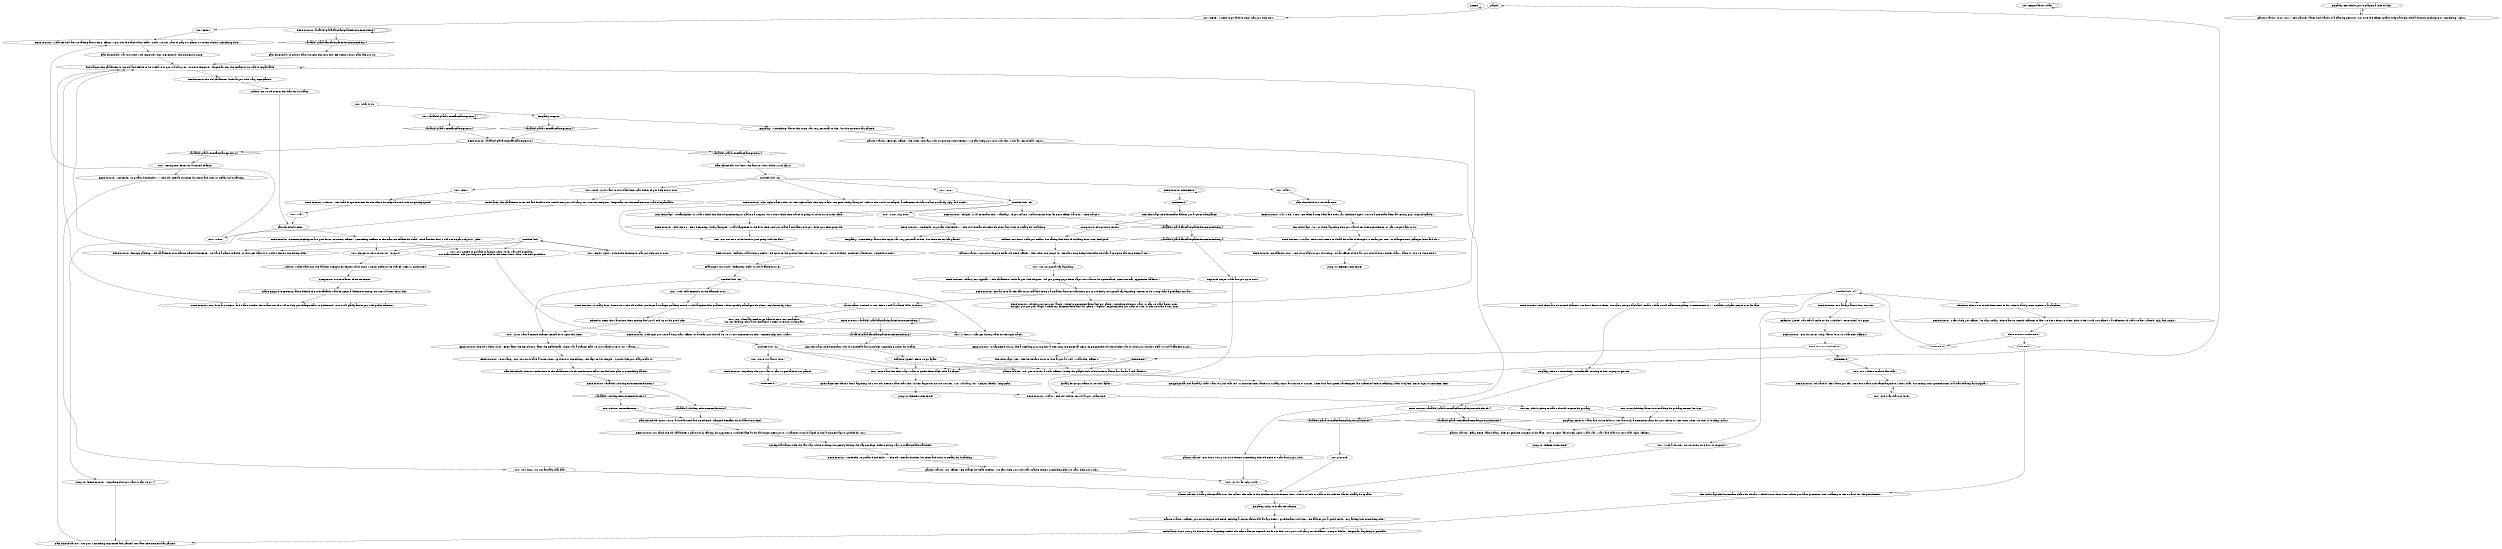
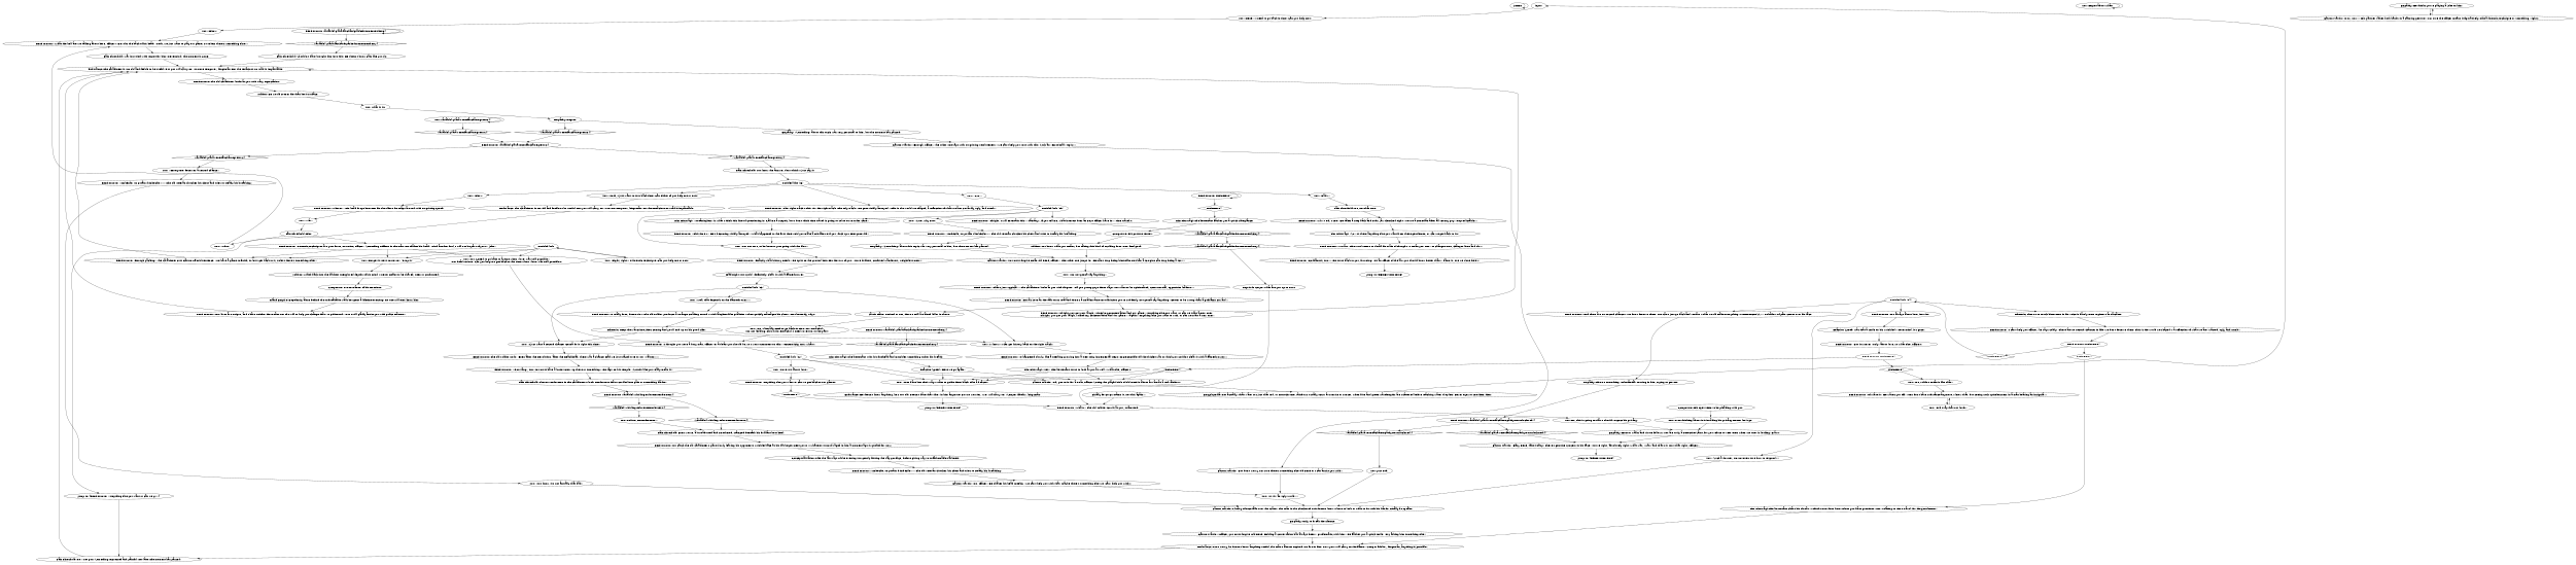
  digraph {
    n1 [label=START]
-   n2 [label=playful]
+   n2 [label=input]
    n3 [label="You: \"René... I need to go back in time. Can you help me?\""]
    n4 [label="You: \"Him?\""]
    n5 [label="Untitled hub (02)"]
    n6 [label="Gaston Martin: \"Oh, you're in for a treat, officer. Seeing the playful side of old René is about as rare as a red rainbow.\""]
    n7 [label="You: \"Men have lost their way. I want to guide them back. Like a beacon.\""]
    n8 [label="You: \"Love. It's about love.\""]
    n9 [label="Encyclopedia: Not actually *that* rare. It's just that red, or monochrome, rainbows usually occur at sunrise or sunset, when blue and green wavelengths are scattered before reaching water droplets. Fewer eyes to see them then."]
    n10 [label="Endurance: He doesn't know anything, he's too old. Doesn't have that *fire* in him anymore. But no worries, *we* will carry on. *Semper fidelis*, kingsman!"]
    n11 [label="René Arnoux: \"Anything else you want or can we get back to our game?\""]
    n12 [label="Jump to: [RENE MAIN HUB]"]
    n13 [label="René Arnoux: The old soldier nods. \"Even after the Revolution, after the Beachhead, there was a chance. Had we just stayed true to our *values*...\""]
    n14 [label="René Arnoux: \"*Bon sang*, son. You must have a loose screw up there or something.\" He taps on his temple. \"Sounds like you really mean it.\""]
    n15 [label="Pain Threshold: There's tenderness in the carabineer's look. Tenderness that's curdled into pain or something darker."]
    n16 [label="René Arnoux: \"'This time'?!\" He's becoming visibly annoyed. \"What happened to the first time? Did you make a mistake? Did you *fuck up*? Everyone did!\""]
    n17 [label="You: \"I'm not sure, to be honest. Just going with the flow.\""]
    n18 [label="René Arnoux: \"Exactly what history needs.\" He spits on the ground between the two of you. \"More drifters, confused wanderers, weightless men...\""]
    n19 [label="Kim Kitsuragi: \"So... Is there anything else you want from these gentlemen, or can we get back to it?\""]
    n20 [label="René Arnoux: \"W-war?\" The word seems to derail his train of thought. \"I mean yes. Yes... It changes men, changes lives and uh...\""]
    n21 [label="René Arnoux: \"Goddamnit, son...\" He turns back to you, frowning. \"As an officer of the law you should know better than... damn it! Are we done here?\""]
    n22 [label="René Arnoux: \"Alright, you got your laugh, ruined my concentration and our game... Anything else you want, or can we start a new one?\"\n\"Alright, you got your laugh, ruined my concentration and our game... *again*. Anything else you want to ruin, or can we start a new one?\""]
    n23 [label="Endurance: The carabineer is too old and feeble to be useful. But you will carry on. *Movere tempore*, kingsman. For the tenacious no road is impassable."]
    n24 [label="René Arnoux: The old carabineer looks at you with wary expectation."]
    n25 [label="You: \"No, I didn't mean it like that.\""]
    n26 [label="René Arnoux: \"Oh save it.\" He waves you off. \"Men don't have substance anymore, I know that, but seeing such spinelessness in a man bearing an insignia...\""]
    n27 [label="You: \"Did I say that out loud?\""]
    n28 [label="René Arnoux: Variable[\"plaza.fascha_dq_asked_someone_the_q\"]"]
    n29 [label="Variable[\"plaza.fascha_dq_asked_someone_the_q\"]" shape=diamond]
    n30 [label="Kim Kitsuragi: The lieutenant rubs his forehead and mumbles something under his breath."]
    n31 [label="Reaction Speed: 'Here we go again.'"]
    n32 [label="!(Variable[\"plaza.fascha_dq_asked_someone_the_q\"])" shape=diamond]
    n33 [label="!(Variable[\"plaza.fascha_dq_asked_someone_the_q\"])" shape=diamond]
    n34 [label="Esprit de Corps: What are you up to now?"]
    n35 [label="Half Light: You could *definitely* clear it with a flamethrower."]
    n36 [label="René Arnoux: \"And there are no second chances. We don't deserve them! You can't just go back and restart -- that would make everything *MEANINGLESS*!\" A shadow of pain comes over his face."]
    n37 [label="Empathy: There's something *substantial* moving in him, trying to get out."]
    n38 [label="René Arnoux: Variable[\"plaza.rene_facha_empathy_to_unlock_red\"]"]
    n39 [label="You: \"You know, it's not actually that bad.\""]
    n40 [label="Gaston Martin: A heavy silence falls over the crater. The man in the checkered suit doesn't know where to look or what to do with his hands. Finally he speaks:"]
    n41 [label="Empathy: Only to break the silence."]
    n42 [label="Empathy: *Something* about this topic was very personal to him, but the moment has passed."]
    n43 [label="Gaston Martin: \"Enough, officer,\" the other one says with surprising resoluteness. \"We can't help you. Not with this. Such an *emotional* topic...\""]
    n44 [label="Gaston Martin: \"But don't worry, I'm sure there's something else old René or I can assist you with.\""]
    n45 [label="You: Regret about what?"]
    n46 [label="You: Variable[\"plaza.rene_fascha_regret_rc\"]"]
    n47 [label="Variable[\"plaza.rene_fascha_regret_rc\"]" shape=diamond]
    n48 [label="René Arnoux: Variable[\"plaza.rene_fascha_regret_rc\"]"]
    n49 [label="Variable[\"plaza.rene_fascha_regret_rc\"]" shape=diamond]
    n50 [label="!(Variable[\"plaza.rene_fascha_regret_rc\"])" shape=diamond]
    n51 [label="!(Variable[\"plaza.rene_fascha_regret_rc\"])" shape=diamond]
    n52 [label="You: No, this is going too far. I should respect his privacy!"]
    n53 [label="Empathy: Honour walks and virtue follows. You are truly a Detective-Saint, for you refuse to veer even when *no one* is looking. Bravo!"]
    n54 [label="Gaston Martin: \"Easy, René, take it easy.\" There's genuine concern in his face. \"You're right, absolutely right. What was, *was* and that's it. Isn't that right, officer?\""]
    n55 [label="Empathy: He thinks you're playing a joke on him."]
    n56 [label="Gaston Martin: \"Now, now...\" His partner raises both hands in a calming gesture. \"I'm sure the officer means it figuratively. Like a forensic technique or something, right?\""]
    n57 [label="Untitled hub"]
    n58 [label="René Arnoux: \"Enough yacking!\" the carabineer cuts Gaston off mid-sentence. \"We have a game to finish, so let's get back to it, unless there's something else?\""]
    n59 [label="You: \"No, I need to go back to a time when *love* was still possible.\"\n\"I'm dead serious. Can you help me get back to the time when *love* was still possible?\""]
    n60 [label="You: \"Right, right... A forensic technique. Can you help me or not?\""]
    n61 [label="You: \"Forget it. Let's move on.\" (Drop it.)"]
    n62 [label="René Arnoux: \"I thought you were a busy man, officer. Or at least you should be, so I won't comment on this... eccentricity. Now what?\""]
    n63 [label="Volition: Willed back into the darkest unexplored depths of his mind -- never meant to be shared, seen or confronted."]
    n64 [label="René Arnoux: \"Forensic techniques are your forte, not mine, officer.\" Something stiffens in the man. He shakes his head. \"Find another fool, I will not be part of your... joke.\""]
    n65 [label="René Arnoux: \"What the hell are we talking about here, officer?\" He rubs the back of his head. \"Look, we just want to play our game, so unless there's something else...\""]
    n66 [label="Pain Threshold: War isn't tied with regret for him. Nevermind, the moment is gone."]
    n67 [label="René Arnoux: IsKimHere()"]
    n68 [label="IsKimHere()" shape=diamond]
    n69 [label="Kim Kitsuragi: The lieutenant flashes you a quick side-glance."]
    n70 [label="Composure: His posture tenses."]
    n71 [label="!(IsKimHere())" shape=diamond]
    n72 [label="René Arnoux: \"What?!\" The old soldier scowls at you, unamused."]
    n73 [label="Jump to: [RENE MAIN HUB]"]
+   n74 [label="Composure: His eyes seem to be pleading with you."]
    n75 [label="You: Even thinking about it is invading his privacy. Better let it go."]
    n76 [label="You: What is it?"]
    n77 [label="Empathy: Regret."]
    n78 [label="Untitled hub (05)"]
    n79 [label="Kim Kitsuragi: \"*Meaningless* is what I think this line of questioning is. Call me a sceptic, but I don't think time travel is going to solve our murder case.\""]
    n80 [label="René Arnoux: \"Alright, I will entertain this... *fantasy*, if you tell me, what interest does an RCM officer have in... 'time travel'?\""]
    n81 [label="You: \"Sure, why not?\""]
    n82 [label="René Arnoux: \"*Imbécile, un putain d'imbécile*...\" The old veteran clutches his chest and tries to steady his breathing."]
    n83 [label="René Arnoux: \"Where?!\" His head drops between his shoulders he snaps around with surprising speed."]
    n84 [label="You: \"War.\""]
    n85 [label="Pain Threshold: Him."]
    n86 [label="You: \"Look, I just want to turn back time. Can either of you help me or not?\""]
    n87 [label="Endurance: The carabineer is too old and feeble to be useful. But you will carry on. *Movere tempore*, kingsman. For the tenacious no road is impassable."]
    n88 [label="Jump to: [René Arnoux: \"\"Anything else you want or can we g...\"]"]
    n89 [label="You: \"Kim?\""]
    n90 [label="You: \"Who?\""]
    n91 [label="Savoir Faire: Retired or not, there's still a trained killer in there."]
    n92 [label="You: \"No, I literally need to go back in time. For Revachol.\"\n\"I'm not kidding. This is for Revachol. I need to return to the past.\""]
    n93 [label="Volition: You know what you meant, but taking this kind of scolding does *not* feel good."]
    n94 [label="Gaston Martin: \"You must forgive mean old René, officer!\" The other one jumps in. \"He can't stop being himself more than a scorpion can stop being a sco...\""]
    n95 [label="You: \"I'm not gonna say anything.\""]
    n96 [label="René Arnoux: Variable[\"plaza.fascha_dq_asked_someone_the_q\"]"]
    n97 [label="Variable[\"plaza.fascha_dq_asked_someone_the_q\"]" shape=diamond]
    n98 [label="Pain Threshold: Shouldn't have brought him into this. He doesn't know pain like you do."]
    n99 [label="Kim Kitsuragi: \"Yes.\" The lieutenant turns to look at you as well. \"What else, officer?\""]
    n100 [label="Untitled hub (03)"]
    n101 [label="You: \"I *know* I can get history back on the right track.\""]
    n102 [label="You: \"Well, that depends on the flamethrower...\""]
    n103 [label="You: \"I just want a second chance. Gonna do it right this time.\""]
    n104 [label="Rhetoric: There's so much bitterness in his voice it barely even registers as sarcasm."]
    n105 [label="René Arnoux: \"I can't help you officer,\" he says coldly. \"There are no second chances in life. We don't deserve them. This is the world we shaped -- a reflection of what we are. Wasted, ugly, and numb.\""]
    n106 [label="René Arnoux: IsKimHere()"]
    n107 [label="You: Just nod."]
    n108 [label="Volition: He would sooner die than let it surface."]
    n109 [label="Jump to: [RENE MAIN HUB]"]
    n110 [label="Pain Threshold: No... not gun. Something repressed and painful. Too late. The moment has passed."]
    n111 [label="René Arnoux: \"It's always about love, isn't it?\""]
    n112 [label="Reaction Speed: Was that a smile on his wrinkled... nevermind, it's gone."]
    n113 [label="René Arnoux: \"But it's never *only* about love, so what else, officer?\""]
    n114 [label="You: \"It *is* an ugly world...\""]
    n115 [label="René Arnoux: \"*Imbécile, un putain d'imbécile*...\" The old veteran clutches his chest and tries to steady his breathing."]
    n116 [label="Gaston Martin: \"No, officer.\" He shakes his head meekly. \"We can't help you with that, maybe there's something else we *can* help you with?\""]
    n117 [label="Composure: A true master of his emotions."]
    n118 [label="Inland Empire: Hopelessly alone behind the unbreakable walls he spent a lifetime erecting. No one will ever know him."]
    n119 [label="René Arnoux: Variable[\"whirling.exlove_extenderness\"]"]
    n120 [label="René Arnoux: \"It happened slowly, like a seedling growing into a tree. Tiny incremental steps. Imperceptible till the thicket was so thick you couldn't clear it with a flamethrower...\""]
    n121 [label="René Arnoux: \"The 'right track'? This *is* the right track! The only track.\" He gets visibly annoyed. \"This is the world we shaped, a reflection of what we are: cowardly, ugly, and numb.\""]
    n122 [label="René Arnoux: \"That's just *typical*!\" The carabineer looks at you with disgust. \"All you young guys these days. You want to be opinionated, controversial, opposition leaders...\""]
    n123 [label="René Arnoux: \"But as soon as the talk turns real and there's a smallest amount of friction you're suddenly 'not gonna say anything'. Better to be wrong than a goddamn coward!\""]
    n124 [label="Variable[\"whirling.exlove_extenderness\"]" shape=diamond]
    n125 [label="!(Variable[\"whirling.exlove_extenderness\"])" shape=diamond]
    n126 [label="You: \"*Everyone* deserves a second chance.\""]
    n127 [label="René Arnoux: \"*Imbécile, un putain d'imbécile!*...\" The old veteran clutches his chest and tries to steady his breathing."]
    n128 [label="Finally de Corps: Damn it, not this again..."]
    n129 [label="Kim Kitsuragi: The lieutenant clears his throat. \"I think we're done here unless you have questions *not* relating to 'time travel' for the gentlemen?\""]
    n130 [label="Endurance: Don't worry, he doesn't know anything useful, the man's almost expired. No fire in him. But *you* will carry on the flame. *Semper fidelis*, kingsman, anything is possible."]
    n131 [label="Empathy: *Something* about this topic was very personal to him, but the moment has passed."]
    n132 [label="René Arnoux: You catch the old carabineer's gaze slowly leaving his opponent's wrinkled face as his dark eyes meet yours -- whatever turmoil raged in him a moment ago is quelled for now."]
    n133 [label="Conceptualization: Like the last rays of the evening sun gently kissing the day goodbye, before giving way to unfathomable darkness."]
    n134 [label="You: \"Gun!\""]
    n135 [label="Untitled hub (04)"]
    n136 [label="You: \"Such a downer, I'm not even sure how to respond...\""]
    n137 [label="Gaston Martin: \"Officer, you must forgive Old René. Holding a conversation has always been... problematic with him.\" He flashes you a quick smile. \"Try asking him something else.\""]
    n138 [label="Variable[\"plaza.rene_facha_empathy_to_unlock_red\"]" shape=diamond]
    n139 [label="!(Variable[\"plaza.rene_facha_empathy_to_unlock_red\"])" shape=diamond]
    n140 [label="IsKimHere()" shape=diamond]
    n141 [label="!(IsKimHere())" shape=diamond]
    n142 [label="René Arnoux: \"It really does, doesn't it?\" The old soldier produces a strange croaking sound -- with laughter-like qualities -- then quickly massages his chest. \"But honestly, why?\""]
    n143 [label="Rhetoric: Keep the war-crime jokes coming and you'll end up on his good side."]
    n144 [label="Pain Threshold: You know the answer, don't think -- just say it!"]
-   n145 [label="Untitled hub (06)"]
+   n145 [label="Untitled like (06)"]
    n146 [label="You: \"Dad?!\""]
    n147 [label="Pain Threshold: Even worse, a love aborted and smothered, stamped beneath his brilliant boot heel."]
    n148 [label="Pain Threshold: No, not that tree."]
    n149 [label="You: Ex-love, ex-tenderness..."]
    n150 [label="René Arnoux: IsKimHere()"]
    n151 [label="IsKimHere()" shape=diamond]
    n152 [label="!(IsKimHere())" shape=diamond]
    n153 [label="René Arnoux: \"Our lives are unique, and I have neither the means nor the will to help you change that.\" A polite nod. \"But I will gladly assist you with police matters.\""]
    n154 [label="René Arnoux: \"Wh...? Oh, I see.\" He takes a step back and nods, jaw clenched tight. \"You're a comedian after all. Funny guy. *Unpredictable*.\""]
    n1 -> n1
    n2 -> n3
    n3 -> n4
    n4 -> n65
    n5 -> n6
    n5 -> n7
    n5 -> n8
    n6 -> n9
    n7 -> n10
    n8 -> n11
    n9 -> n2
    n10 -> n12
    n11 -> n71
    n13 -> n14
    n14 -> n15
    n15 -> n119
    n16 -> n17
    n17 -> n18
    n18 -> n35
    n19 -> n20
    n20 -> n21
    n21 -> n109
    n22 -> n23
    n23 -> n24
    n24 -> n108
    n25 -> n26
    n26 -> n27
    n27 -> n26
    n28 -> n28
    n28 -> n29
    n29 -> n30
    n30 -> n31
    n31 -> n6
    n31 -> n7
    n32 -> n33
    n33 -> n34
    n34 -> n72
    n35 -> n100
    n36 -> n37
    n37 -> n38
    n38 -> n138
    n38 -> n139
    n39 -> n40
    n40 -> n41
    n41 -> n137
    n42 -> n43
    n43 -> n44
    n44 -> n114
    n45 -> n45
    n46 -> n46
    n46 -> n47
    n47 -> n48
    n48 -> n49
    n48 -> n50
    n49 -> n126
    n50 -> n144
    n51 -> n48
    n52 -> n53
    n53 -> n54
    n54 -> n73
    n55 -> n56
    n56 -> n55
    n57 -> n58
    n57 -> n59
    n57 -> n60
    n57 -> n61
    n58 -> n23
    n59 -> n62
    n60 -> n57
    n61 -> n63
    n62 -> n5
    n63 -> n117
    n64 -> n58
    n64 -> n59
    n64 -> n61
    n65 -> n66
    n66 -> n23
    n67 -> n67
    n67 -> n68
    n68 -> n69
    n69 -> n70
    n70 -> n93
    n71 -> n72
    n72 -> n52
+   n74 -> n75
    n75 -> n53
    n76 -> n77
    n77 -> n42
    n77 -> n51
    n78 -> n79
    n78 -> n80
    n78 -> n81
    n79 -> n16
    n80 -> n32
    n81 -> n82
    n82 -> n131
    n83 -> n84
    n84 -> n85
    n85 -> n64
    n85 -> n90
    n86 -> n87
    n87 -> n88
    n88 -> n110
    n89 -> n83
    n90 -> n65
    n91 -> n92
    n92 -> n62
    n93 -> n94
    n94 -> n95
    n95 -> n122
    n96 -> n96
    n96 -> n97
    n97 -> n98
    n98 -> n23
    n99 -> n6
    n99 -> n7
    n100 -> n101
    n100 -> n102
    n100 -> n103
    n101 -> n120
    n102 -> n142
    n103 -> n13
    n104 -> n105
    n105 -> n106
    n106 -> n140
    n106 -> n141
    n107 -> n40
-   n108 -> n85
+   n108 -> n76
    n110 -> n23
    n111 -> n112
    n112 -> n113
    n113 -> n150
    n114 -> n40
    n115 -> n116
    n116 -> n114
    n117 -> n118
    n118 -> n153
    n119 -> n124
    n119 -> n125
    n120 -> n99
    n121 -> n17
    n122 -> n123
    n123 -> n22
    n123 -> n91
    n124 -> n149
    n125 -> n147
    n126 -> n127
    n127 -> n39
    n128 -> n72
    n129 -> n130
    n130 -> n110
    n131 -> n94
    n132 -> n133
    n133 -> n115
    n134 -> n78
    n135 -> n36
    n135 -> n104
    n135 -> n111
    n135 -> n136
    n136 -> n40
    n137 -> n130
    n138 -> n107
    n139 -> n54
    n140 -> n129
    n141 -> n135
    n142 -> n143
    n143 -> n101
    n143 -> n103
    n144 -> n145
    n145 -> n86
    n145 -> n89
    n145 -> n121
    n145 -> n134
    n145 -> n146
    n146 -> n148
    n147 -> n132
    n148 -> n154
    n149 -> n147
    n150 -> n151
    n150 -> n152
    n151 -> n25
    n152 -> n6
    n152 -> n7
    n153 -> n23
    n154 -> n19
  }
